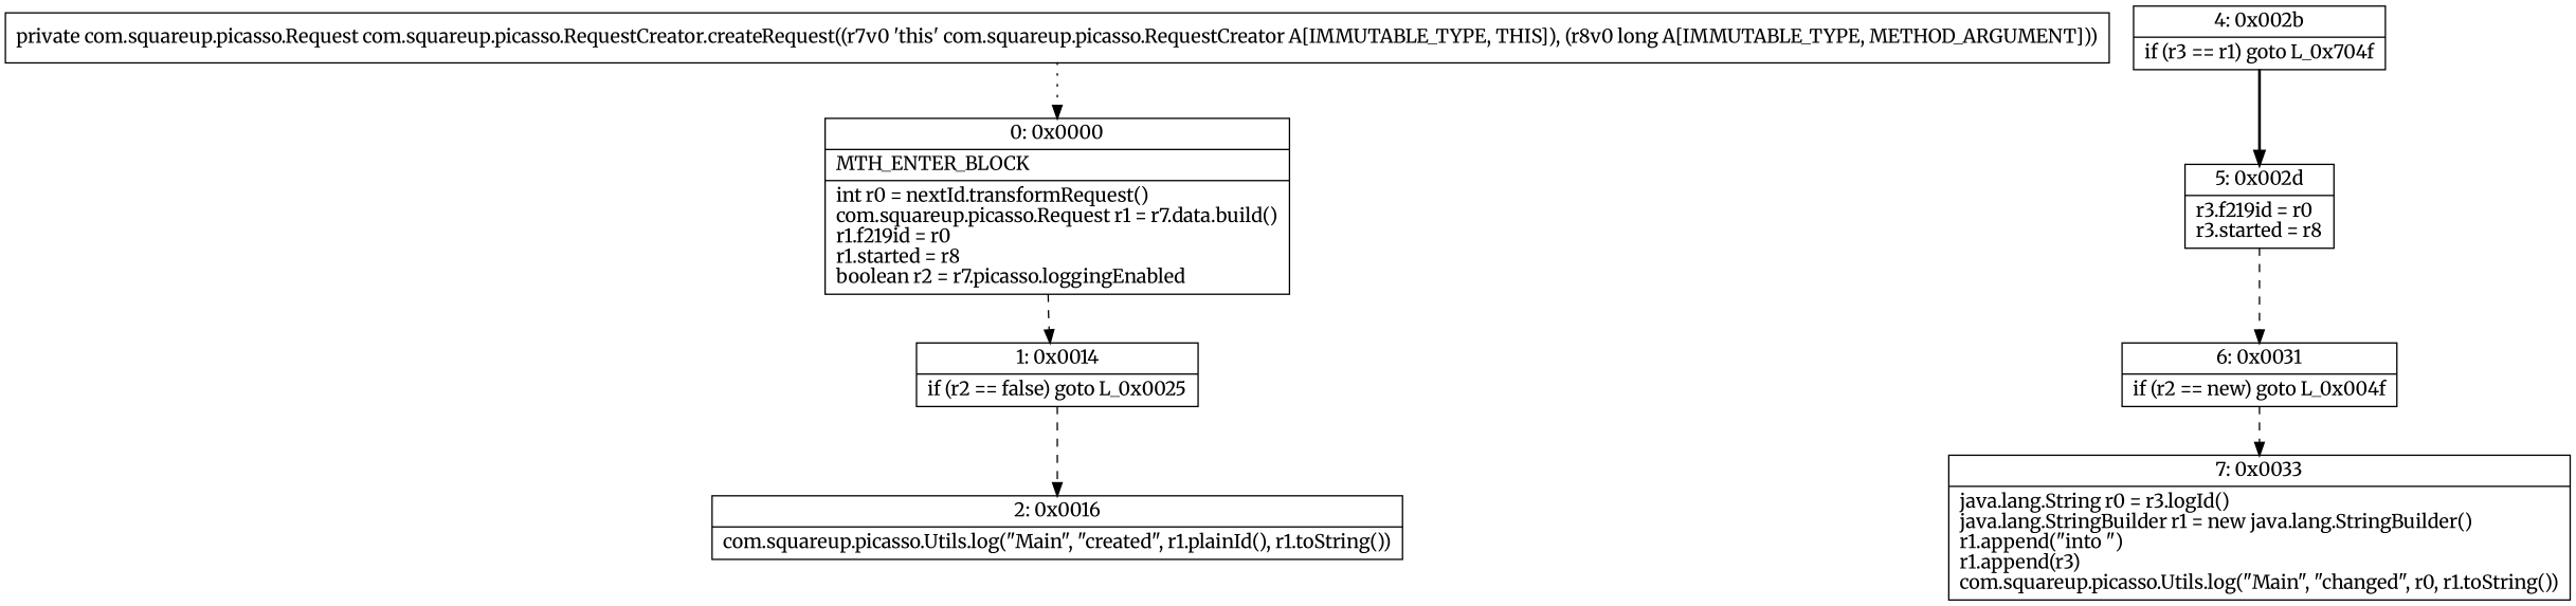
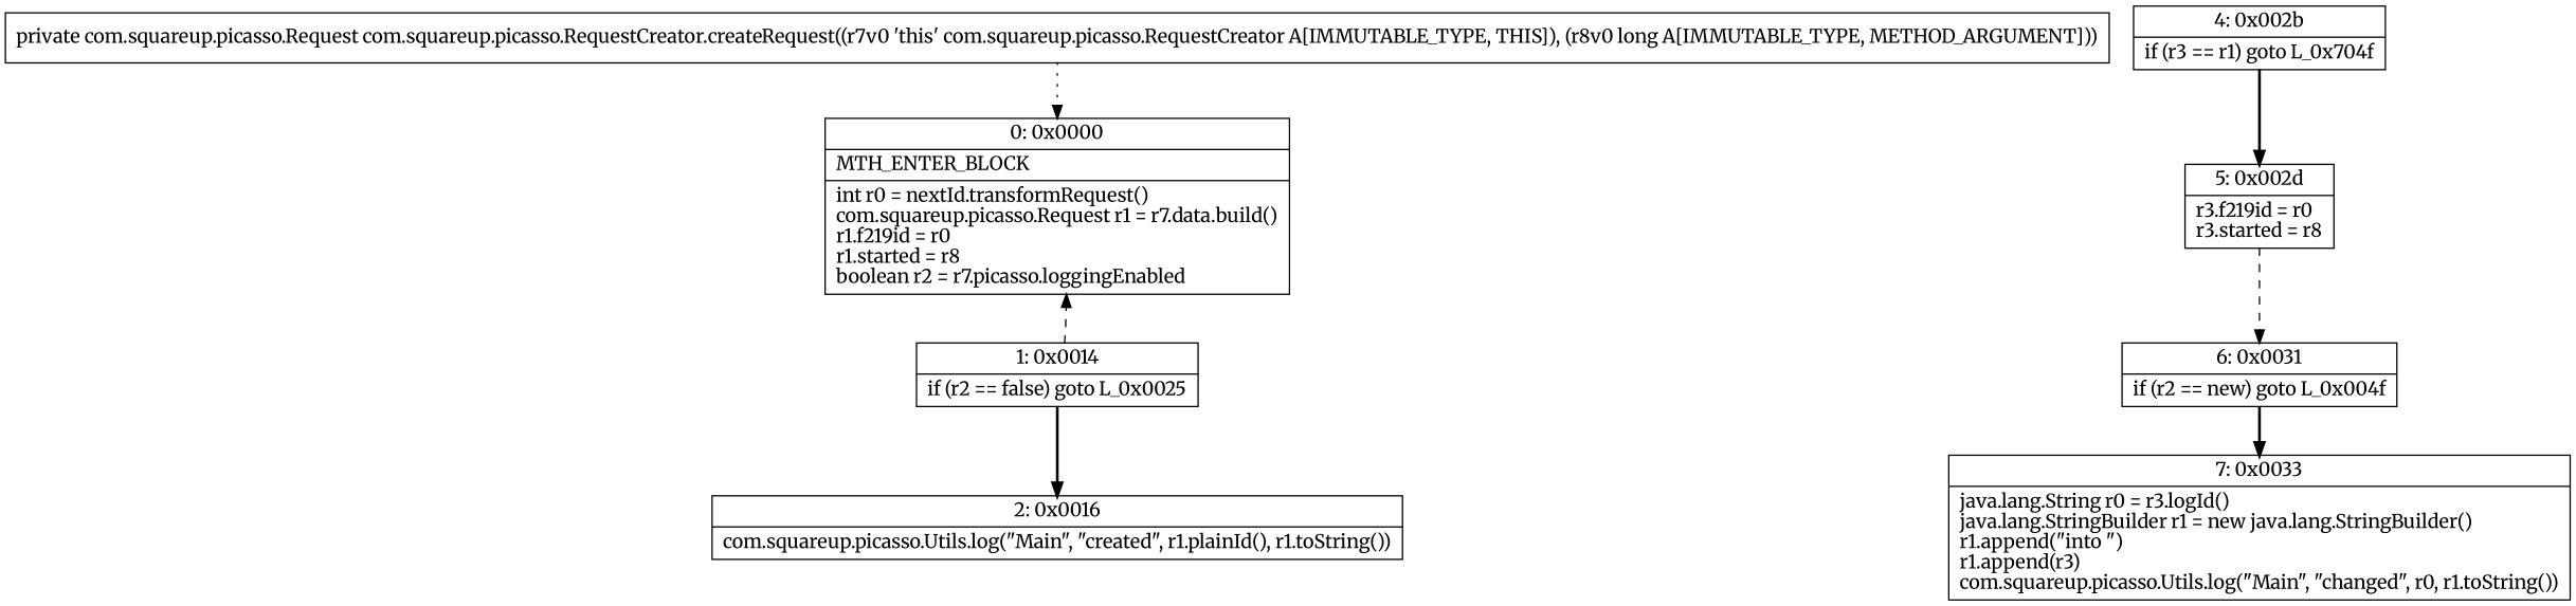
  digraph {
    fontname=Merriweather
    node [fontname=Merriweather shape=record]
    edge [fontname=Merriweather style=dashed]
    n1 [label="{0\:\ 0x0000|MTH_ENTER_BLOCK\l|int r0 = nextId.transformRequest()\lcom.squareup.picasso.Request r1 = r7.data.build()\lr1.f219id = r0\lr1.started = r8\lboolean r2 = r7.picasso.loggingEnabled\l}"]
    n2 [label="{1\:\ 0x0014|if (r2 == false) goto L_0x0025\l}"]
    n3 [label="{2\:\ 0x0016|com.squareup.picasso.Utils.log(\"Main\", \"created\", r1.plainId(), r1.toString())\l}"]
    n4 [label="{4\:\ 0x002b|if (r3 == r1) goto L_0x704f\l}"]
    n5 [label="{5\:\ 0x002d|r3.f219id = r0\lr3.started = r8\l}"]
    n6 [label="{6\:\ 0x0031|if (r2 == new) goto L_0x004f\l}"]
    n7 [label="{7\:\ 0x0033|java.lang.String r0 = r3.logId()\ljava.lang.StringBuilder r1 = new java.lang.StringBuilder()\lr1.append(\"into \")\lr1.append(r3)\lcom.squareup.picasso.Utils.log(\"Main\", \"changed\", r0, r1.toString())\l}"]
    n8 [label="{private com.squareup.picasso.Request com.squareup.picasso.RequestCreator.createRequest((r7v0 'this' com.squareup.picasso.RequestCreator A[IMMUTABLE_TYPE, THIS]), (r8v0 long A[IMMUTABLE_TYPE, METHOD_ARGUMENT])) }"]
-   n1 -> n2
-   n2 -> n3
+   n2 -> n1
+   n2 -> n3 [style=bold]
    n4 -> n5 [style=bold]
    n5 -> n6
-   n6 -> n7
+   n6 -> n7 [style=bold]
    n8 -> n1 [style=dotted]
  }
